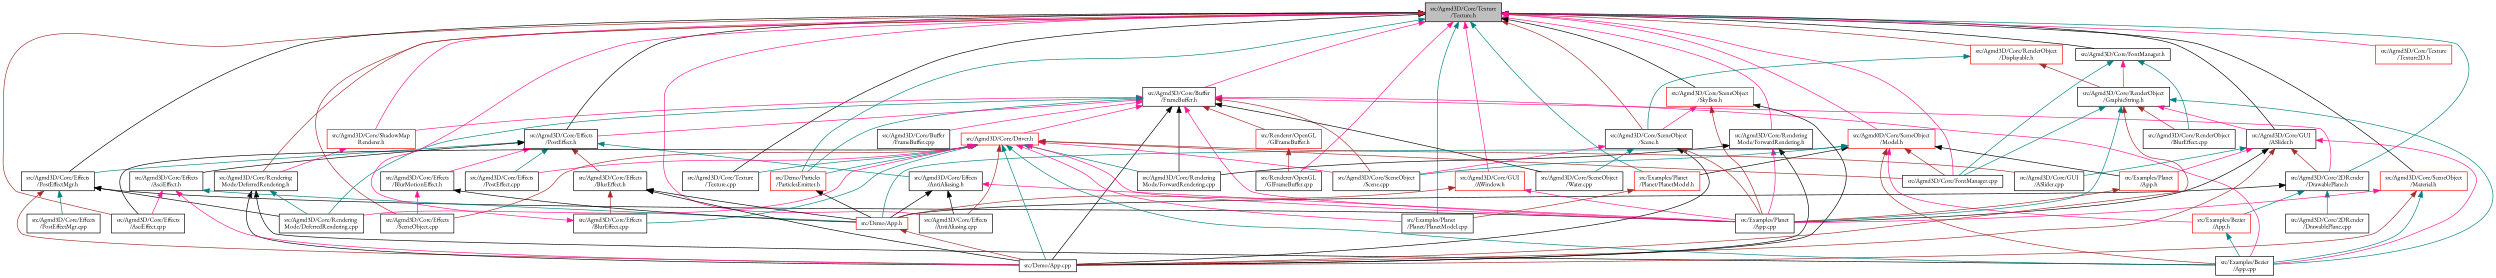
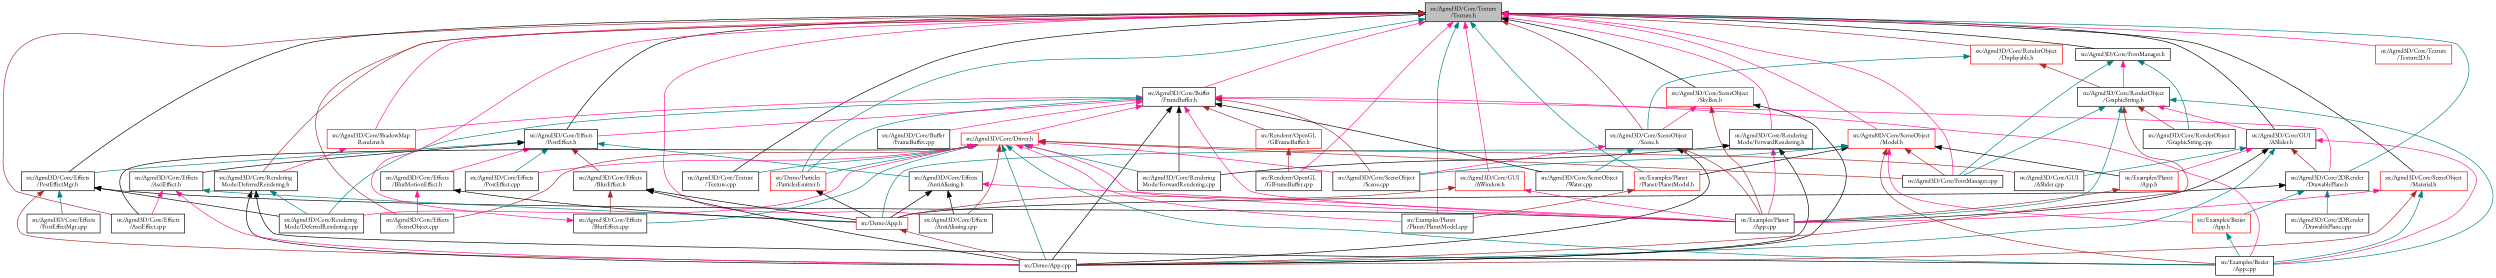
  digraph {
    fontname="EB Garamond"
    node [color=black fillcolor=white fontname="EB Garamond" fontsize=10 shape=record style=filled]
    edge [color=deeppink dir=back fontname="EB Garamond" fontsize=10 labelfontname=Helvetica labelfontsize=10 style=solid]
    n1 [fillcolor=grey75 fontcolor=black height=0.2 label="src/Agmd3D/Core/Texture\l/Texture.h" width=0.4]
    n2 [height=0.2 label="src/Agmd3D/Core/2DRender\l/DrawablePlane.h" width=0.4]
    n3 [height=0.2 label="src/Agmd3D/Core/Buffer\l/FrameBuffer.h" width=0.4]
    n4 [height=0.2 label="src/Agmd3D/Core/Effects\l/AntiAliasing.cpp" width=0.4]
    n5 [height=0.2 label="src/Agmd3D/Core/Effects\l/AsciEffect.cpp" width=0.4]
    n6 [height=0.2 label="src/Agmd3D/Core/Effects\l/SceneObject.cpp" width=0.4]
    n7 [height=0.2 label="src/Agmd3D/Core/FontManager.cpp" width=0.4]
    n8 [height=0.2 label="src/Agmd3D/Core/Texture\l/Texture.cpp" width=0.4]
    n9 [color=red height=0.2 label="src/Demo/Particles\l/ParticlesEmitter.h" width=0.4]
    n10 [height=0.2 label="src/Examples/Planet\l/Planet/PlanetModel.cpp" width=0.4]
    n11 [height=0.2 label="src/Agmd3D/Core/Effects\l/PostEffect.h" width=0.4]
    n12 [height=0.2 label="src/Agmd3D/Core/Effects\l/PostEffectMgr.h" width=0.4]
    n13 [color=red height=0.2 label="src/Agmd3D/Core/ShadowMap\lRenderer.h" width=0.4]
    n14 [height=0.2 label="src/Agmd3D/Core/Rendering\lMode/DeferredRendering.h" width=0.4]
    n15 [height=0.2 label="src/Renderer/OpenGL\l/GlFrameBuffer.cpp" width=0.4]
    n16 [height=0.2 label="src/Agmd3D/Core/FontManager.h" width=0.4]
    n17 [height=0.2 label="src/Agmd3D/Core/GUI\l/ASlider.h" width=0.4]
    n18 [color=red height=0.2 label="src/Agmd3D/Core/GUI\l/AWindow.h" width=0.4]
    n19 [height=0.2 label="src/Agmd3D/Core/Rendering\lMode/ForwardRendering.h" width=0.4]
    n20 [color=red height=0.2 label="src/Agmd3D/Core/RenderObject\l/Displayable.h" width=0.4]
    n21 [height=0.2 label="src/Agmd3D/Core/SceneObject\l/Scene.h" width=0.4]
    n22 [color=red height=0.2 label="src/Agmd3D/Core/SceneObject\l/Material.h" width=0.4]
    n23 [color=red height=0.2 label="src/Agmd0D/Core/SceneObject\l/Model.h" width=0.4]
    n24 [color=red height=0.2 label="src/Examples/Planet\l/Planet/PlanetModel.h" width=0.4]
    n25 [color=red height=0.2 label="src/Agmd3D/Core/SceneObject\l/SkyBox.h" width=0.4]
    n26 [color=red height=0.2 label="src/Agmd3D/Core/Texture\l/Texture2D.h" width=0.4]
    n27 [height=0.2 label="src/Agmd3D/Core/2DRender\l/DrawablePlane.cpp" width=0.4]
    n28 [color=red height=0.2 label="src/Demo/App.h" width=0.4]
    n29 [color=red height=0.2 label="src/Examples/Bezier\l/App.h" width=0.4]
    n30 [height=0.2 label="src/Demo/App.cpp" width=0.4]
    n31 [height=0.2 label="src/Examples/Bezier\l/App.cpp" width=0.4]
    n32 [height=0.2 label="src/Agmd3D/Core/Buffer\l/FrameBuffer.cpp" width=0.4]
    n33 [color=red height=0.2 label="src/Agmd3D/Core/Driver.h" width=0.4]
    n34 [height=0.2 label="src/Agmd3D/Core/Rendering\lMode/DeferredRendering.cpp" width=0.4]
    n35 [height=0.2 label="src/Agmd3D/Core/Rendering\lMode/ForwardRendering.cpp" width=0.4]
    n36 [height=0.2 label="src/Agmd3D/Core/SceneObject\l/Scene.cpp" width=0.4]
    n37 [height=0.2 label="src/Examples/Planet\l/App.cpp" width=0.4]
    n38 [height=0.2 label="src/Agmd3D/Core/SceneObject\l/Water.cpp" width=0.4]
    n39 [color=red height=0.2 label="src/Renderer/OpenGL\l/GlFrameBuffer.h" width=0.4]
    n40 [height=0.2 label="src/Agmd3D/Core/Effects\l/BlurEffect.cpp" width=0.4]
    n41 [height=0.2 label="src/Agmd3D/Core/Effects\l/PostEffect.cpp" width=0.4]
    n42 [height=0.2 label="src/Agmd3D/Core/Effects\l/AntiAliasing.h" width=0.4]
    n43 [height=0.2 label="src/Agmd3D/Core/Effects\l/AsciEffect.h" width=0.4]
    n44 [height=0.2 label="src/Agmd3D/Core/Effects\l/BlurEffect.h" width=0.4]
    n45 [height=0.2 label="src/Agmd3D/Core/Effects\l/BlurMotionEffect.h" width=0.4]
    n46 [height=0.2 label="src/Agmd3D/Core/Effects\l/PostEffectMgr.cpp" width=0.4]
-   n47 [height=0.2 label="src/Agmd3D/Core/RenderObject\l/BlurEffect.cpp" width=0.4]
+   n47 [height=0.2 label="src/Agmd3D/Core/RenderObject\l/GraphicString.cpp" width=0.4]
    n48 [height=0.2 label="src/Agmd3D/Core/RenderObject\l/GraphicString.h" width=0.4]
    n49 [height=0.2 label="src/Agmd3D/Core/GUI\l/ASlider.cpp" width=0.4]
    n50 [color=red height=0.2 label="src/Examples/Planet\l/App.h" width=0.4]
    n1 -> n2 [color=teal]
    n1 -> n3
    n1 -> n4
    n1 -> n5 [color=brown]
    n1 -> n6 [color=brown]
    n1 -> n7
    n1 -> n8 [color=black]
    n1 -> n9 [color=teal]
    n1 -> n10 [color=teal]
    n1 -> n11 [color=black]
    n1 -> n12 [color=black]
    n1 -> n13
    n1 -> n14 [color=brown]
    n1 -> n15
    n1 -> n16 [color=black]
    n1 -> n17 [color=black]
    n1 -> n18
    n1 -> n19
    n1 -> n20 [color=brown]
    n1 -> n21 [color=brown]
    n1 -> n22 [color=black]
    n1 -> n23
    n1 -> n24 [color=teal]
    n1 -> n25 [color=black]
    n1 -> n26
    n2 -> n27 [color=teal]
    n2 -> n28 [color=black]
    n2 -> n29 [color=teal]
    n3 -> n2
    n3 -> n9 [color=teal]
    n3 -> n11
    n3 -> n13
    n3 -> n30 [color=black]
    n3 -> n31
    n3 -> n32
    n3 -> n33
    n3 -> n34 [color=teal]
    n3 -> n35 [color=black]
    n3 -> n36 [color=brown]
    n3 -> n37
    n3 -> n38 [color=black]
    n3 -> n39 [color=brown]
    n9 -> n28 [color=black]
    n11 -> n12 [color=teal]
    n11 -> n41 [color=teal]
    n11 -> n42 [color=teal]
    n11 -> n43 [color=black]
    n11 -> n44 [color=brown]
    n11 -> n45
    n12 -> n30 [color=brown]
    n12 -> n34 [color=black]
    n12 -> n37 [color=black]
    n12 -> n46 [color=teal]
    n13 -> n14
    n14 -> n30 [color=black]
    n14 -> n31 [color=black]
    n14 -> n34 [color=teal]
    n16 -> n7 [color=teal]
    n16 -> n47 [color=teal]
    n16 -> n48
    n17 -> n2 [color=brown]
-   n17 -> n30 [color=brown]
+   n17 -> n30 [color=teal]
    n17 -> n31
    n17 -> n37 [color=black]
    n17 -> n49 [color=teal]
    n17 -> n50
    n18 -> n28 [color=brown]
    n18 -> n37
    n19 -> n30 [color=black]
    n19 -> n35 [color=black]
    n19 -> n37
    n20 -> n21 [color=teal]
    n20 -> n48 [color=brown]
    n21 -> n30 [color=black]
    n21 -> n36
    n21 -> n37 [color=brown]
    n21 -> n38 [color=teal]
    n22 -> n30 [color=brown]
    n22 -> n31 [color=teal]
    n22 -> n37
    n23 -> n7 [color=brown]
    n23 -> n24 [color=black]
    n23 -> n28 [color=teal]
    n23 -> n29
    n23 -> n31 [color=brown]
    n23 -> n36 [color=teal]
    n23 -> n50 [color=black]
    n24 -> n10 [color=brown]
    n25 -> n21
    n25 -> n30 [color=black]
    n25 -> n37 [color=brown]
    n28 -> n30 [color=brown]
    n29 -> n31 [color=teal]
    n33 -> n4 [color=brown]
    n33 -> n5 [color=black]
    n33 -> n6 [color=brown]
    n33 -> n7 [color=brown]
    n33 -> n8 [color=teal]
    n33 -> n9 [color=teal]
    n33 -> n10
    n33 -> n30 [color=teal]
    n33 -> n31 [color=teal]
    n33 -> n34
    n33 -> n35 [color=teal]
    n33 -> n36
    n33 -> n37
    n33 -> n40 [color=teal]
    n33 -> n41
    n33 -> n49 [color=brown]
    n39 -> n15 [color=brown]
    n40 -> n1
    n42 -> n4 [color=black]
    n42 -> n28 [color=black]
    n42 -> n37
    n43 -> n5
    n43 -> n28 [color=teal]
    n43 -> n30
    n44 -> n28 [color=black]
    n44 -> n30 [color=black]
    n44 -> n40 [color=brown]
    n45 -> n6
    n45 -> n28 [color=black]
    n48 -> n7 [color=teal]
    n48 -> n17
    n48 -> n30 [color=brown]
    n48 -> n31 [color=teal]
    n48 -> n37 [color=teal]
    n48 -> n47 [color=brown]
    n50 -> n37 [color=brown]
  }
